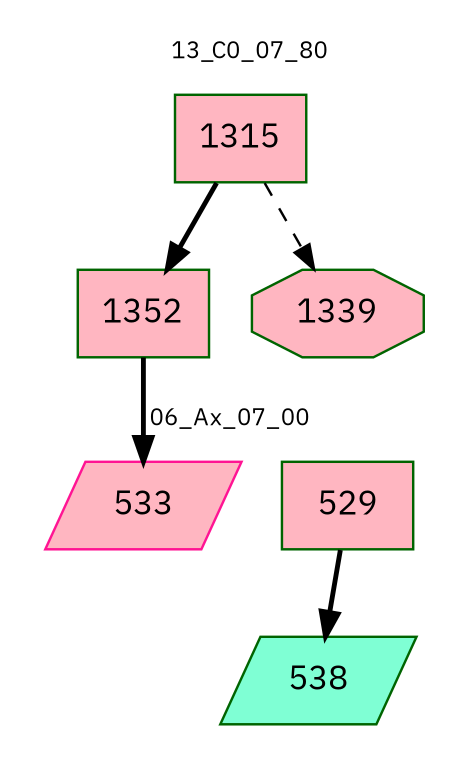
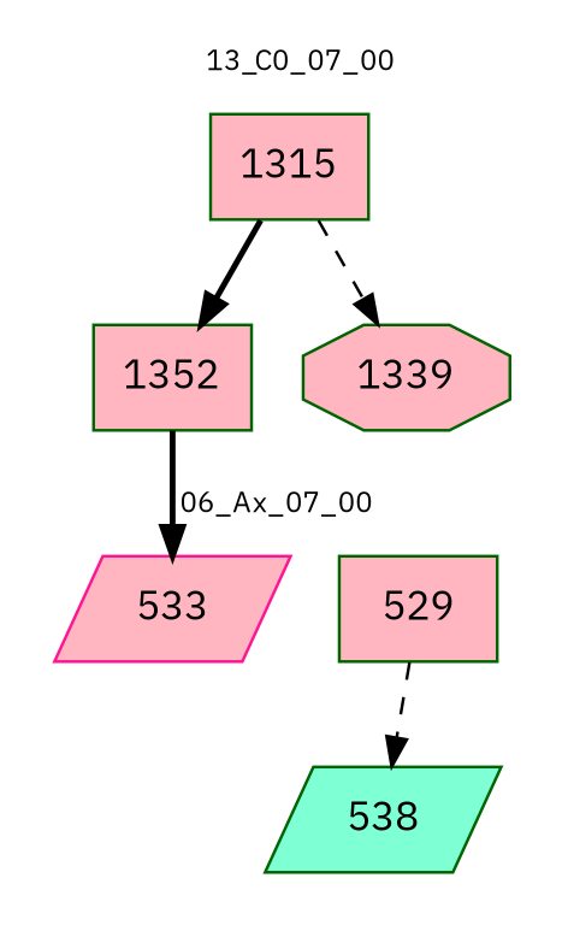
  digraph {
    fontname="IBM Plex Sans"
    node [color=darkgreen fillcolor=lightpink fontname="IBM Plex Sans" shape=box style=filled]
    edge [color=black fontname="IBM Plex Sans" style=dashed]
    n1 [label=529]
    n2 [color=deeppink label=533 shape=parallelogram]
    n3 [fillcolor=aquamarine label=538 shape=parallelogram]
    n4 [label=1315]
    n5 [label=1352]
    n6 [label=1339 shape=octagon]
    subgraph cluster_1 {
      color=white
      fontsize=10
      label="06_Ax_07_00"
      n1
      n2
      n3
    }
    subgraph cluster_2 {
      color=white
      fontsize=10
-     label="13_C0_07_80"
+     label="13_C0_07_00"
      n4
      n5
      n6
    }
-   n1 -> n3 [style=bold]
+   n1 -> n3
    n4 -> n5 [style=bold]
    n4 -> n6
    n5 -> n2 [style=bold]
  }
